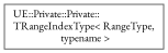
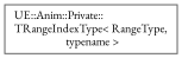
  digraph {
    rankdir=LR
    fontname="EB Garamond"
-   n1 [color=grey40 fillcolor=white fontname="EB Garamond" fontsize=10 height=0.2 label="UE::Private::Private::\lTRangeIndexType\< RangeType,\l typename \>" shape=box style=filled width=0.4]
+   n1 [color=grey40 fillcolor=white fontname="EB Garamond" fontsize=10 height=0.2 label="UE::Anim::Private::\lTRangeIndexType\< RangeType,\l typename \>" shape=box style=filled width=0.4]
  }
